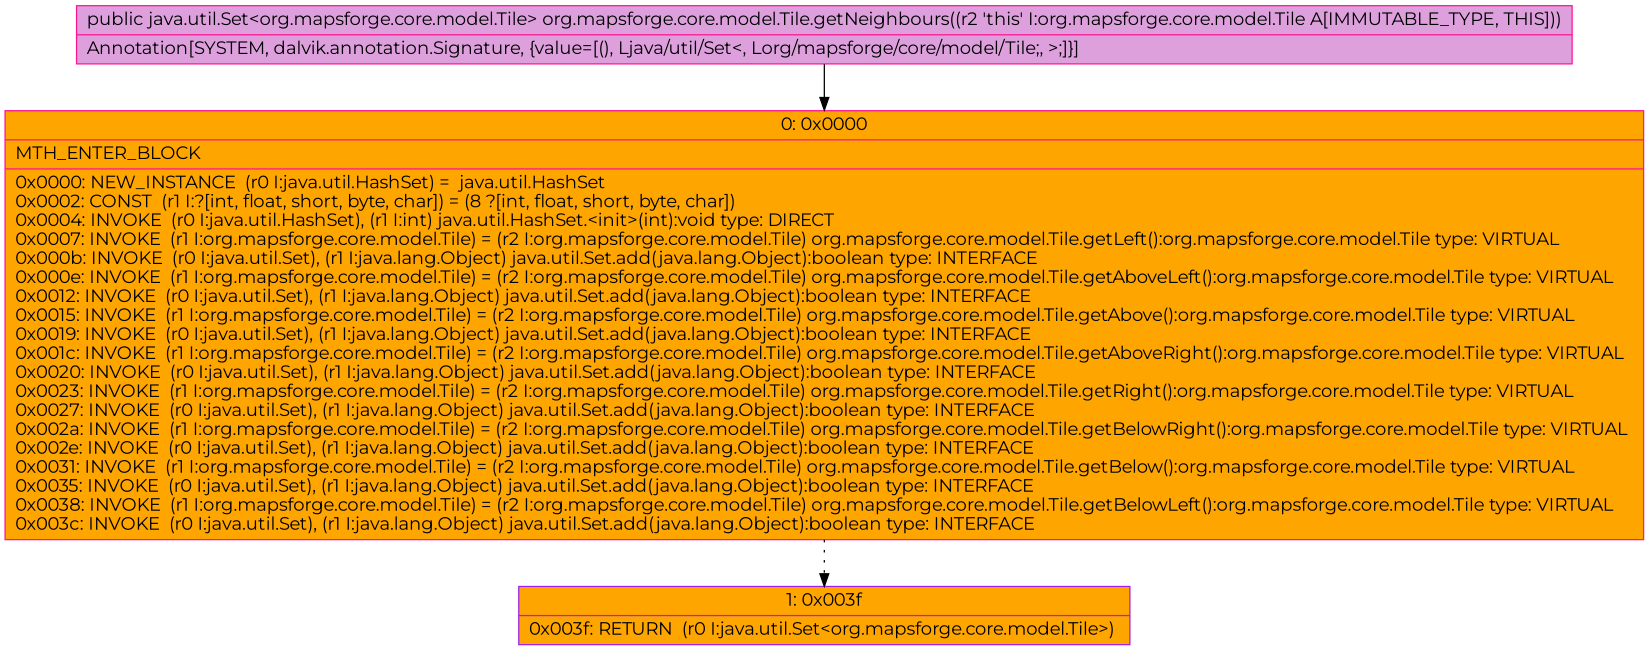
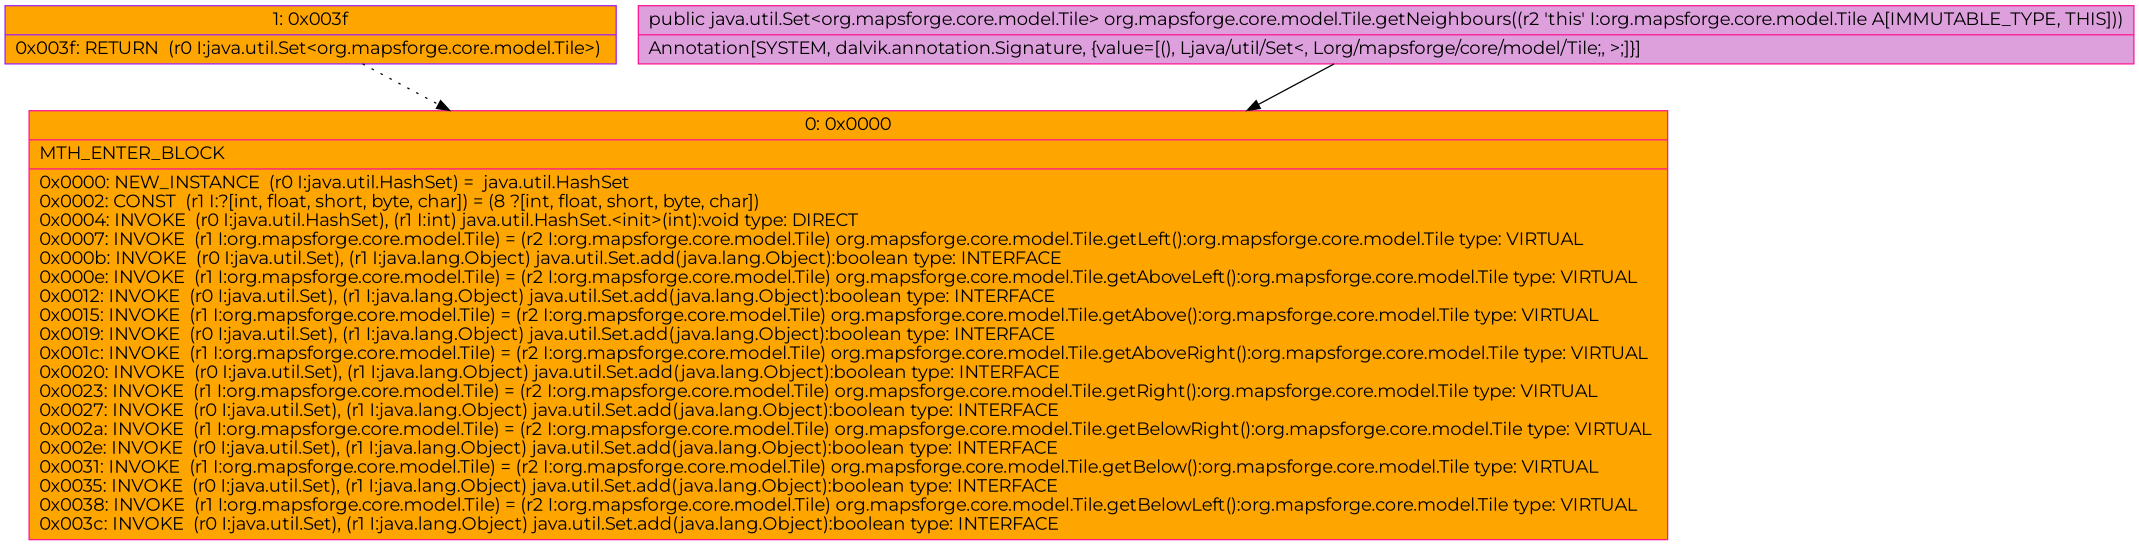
  digraph {
    fontname=Montserrat
    node [shape=record style=filled fillcolor=orange color=deeppink fontname=Montserrat]
    edge [fontname=Montserrat]
    n1 [label="{0\:\ 0x0000|MTH_ENTER_BLOCK\l|0x0000: NEW_INSTANCE  (r0 I:java.util.HashSet) =  java.util.HashSet \l0x0002: CONST  (r1 I:?[int, float, short, byte, char]) = (8 ?[int, float, short, byte, char]) \l0x0004: INVOKE  (r0 I:java.util.HashSet), (r1 I:int) java.util.HashSet.\<init\>(int):void type: DIRECT \l0x0007: INVOKE  (r1 I:org.mapsforge.core.model.Tile) = (r2 I:org.mapsforge.core.model.Tile) org.mapsforge.core.model.Tile.getLeft():org.mapsforge.core.model.Tile type: VIRTUAL \l0x000b: INVOKE  (r0 I:java.util.Set), (r1 I:java.lang.Object) java.util.Set.add(java.lang.Object):boolean type: INTERFACE \l0x000e: INVOKE  (r1 I:org.mapsforge.core.model.Tile) = (r2 I:org.mapsforge.core.model.Tile) org.mapsforge.core.model.Tile.getAboveLeft():org.mapsforge.core.model.Tile type: VIRTUAL \l0x0012: INVOKE  (r0 I:java.util.Set), (r1 I:java.lang.Object) java.util.Set.add(java.lang.Object):boolean type: INTERFACE \l0x0015: INVOKE  (r1 I:org.mapsforge.core.model.Tile) = (r2 I:org.mapsforge.core.model.Tile) org.mapsforge.core.model.Tile.getAbove():org.mapsforge.core.model.Tile type: VIRTUAL \l0x0019: INVOKE  (r0 I:java.util.Set), (r1 I:java.lang.Object) java.util.Set.add(java.lang.Object):boolean type: INTERFACE \l0x001c: INVOKE  (r1 I:org.mapsforge.core.model.Tile) = (r2 I:org.mapsforge.core.model.Tile) org.mapsforge.core.model.Tile.getAboveRight():org.mapsforge.core.model.Tile type: VIRTUAL \l0x0020: INVOKE  (r0 I:java.util.Set), (r1 I:java.lang.Object) java.util.Set.add(java.lang.Object):boolean type: INTERFACE \l0x0023: INVOKE  (r1 I:org.mapsforge.core.model.Tile) = (r2 I:org.mapsforge.core.model.Tile) org.mapsforge.core.model.Tile.getRight():org.mapsforge.core.model.Tile type: VIRTUAL \l0x0027: INVOKE  (r0 I:java.util.Set), (r1 I:java.lang.Object) java.util.Set.add(java.lang.Object):boolean type: INTERFACE \l0x002a: INVOKE  (r1 I:org.mapsforge.core.model.Tile) = (r2 I:org.mapsforge.core.model.Tile) org.mapsforge.core.model.Tile.getBelowRight():org.mapsforge.core.model.Tile type: VIRTUAL \l0x002e: INVOKE  (r0 I:java.util.Set), (r1 I:java.lang.Object) java.util.Set.add(java.lang.Object):boolean type: INTERFACE \l0x0031: INVOKE  (r1 I:org.mapsforge.core.model.Tile) = (r2 I:org.mapsforge.core.model.Tile) org.mapsforge.core.model.Tile.getBelow():org.mapsforge.core.model.Tile type: VIRTUAL \l0x0035: INVOKE  (r0 I:java.util.Set), (r1 I:java.lang.Object) java.util.Set.add(java.lang.Object):boolean type: INTERFACE \l0x0038: INVOKE  (r1 I:org.mapsforge.core.model.Tile) = (r2 I:org.mapsforge.core.model.Tile) org.mapsforge.core.model.Tile.getBelowLeft():org.mapsforge.core.model.Tile type: VIRTUAL \l0x003c: INVOKE  (r0 I:java.util.Set), (r1 I:java.lang.Object) java.util.Set.add(java.lang.Object):boolean type: INTERFACE \l}"]
    n2 [label="{1\:\ 0x003f|0x003f: RETURN  (r0 I:java.util.Set\<org.mapsforge.core.model.Tile\>) \l}" color=purple]
    n3 [label="{public java.util.Set\<org.mapsforge.core.model.Tile\> org.mapsforge.core.model.Tile.getNeighbours((r2 'this' I:org.mapsforge.core.model.Tile A[IMMUTABLE_TYPE, THIS]))  | Annotation[SYSTEM, dalvik.annotation.Signature, \{value=[(), Ljava\/util\/Set\<, Lorg\/mapsforge\/core\/model\/Tile;, \>;]\}]\l}" fillcolor=plum]
-   n1 -> n2 [style=dotted]
+   n2 -> n1 [style=dotted]
    n3 -> n1 [style=solid]
  }
